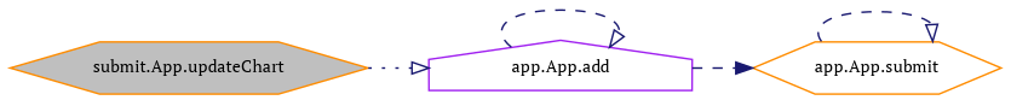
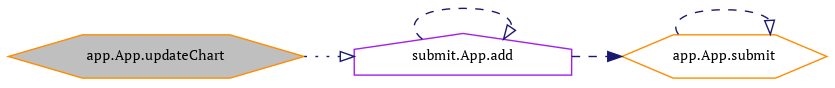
  digraph {
    fontname="PT Serif"
    rankdir=LR
    node [color=darkorange fillcolor=white fontname="PT Serif" fontsize=10 shape=hexagon style=filled]
    edge [arrowhead=onormal color=midnightblue fontname="PT Serif" fontsize=10 labelfontname=Helvetica labelfontsize=10 style=dashed]
-   n1 [fillcolor=grey75 fontcolor=black height=0.2 label="submit.App.updateChart" width=0.4]
-   n2 [color=purple height=0.2 label="app.App.add" shape=house width=0.4]
+   n1 [fillcolor=grey75 fontcolor=black height=0.2 label="app.App.updateChart" width=0.4]
+   n2 [color=purple height=0.2 label="submit.App.add" shape=house width=0.4]
    n3 [height=0.2 label="app.App.submit" width=0.4]
    n1 -> n2 [style=dotted]
    n2 -> n2
    n2 -> n3 [arrowhead=normal]
    n3 -> n3
  }
